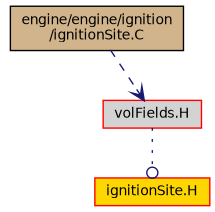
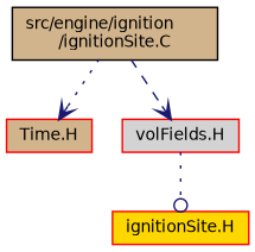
  digraph {
    node [color=red fillcolor=tan fontname=Helvetica fontsize=10 shape=record style=filled]
    edge [arrowhead=vee color=midnightblue fontname=Helvetica fontsize=10 labelfontname=Helvetica labelfontsize=10 style=dotted]
-   n1 [color=black fontcolor=black height=0.2 label="engine/engine/ignition\l/ignitionSite.C" width=0.4]
+   n1 [color=black fontcolor=black height=0.2 label="src/engine/ignition\l/ignitionSite.C" width=0.4]
+   n2 [height=0.2 label="Time.H" width=0.4]
    n3 [fillcolor=lightgrey height=0.2 label="volFields.H" width=0.4]
    n4 [fillcolor=gold height=0.2 label="ignitionSite.H" width=0.4]
+   n1 -> n2
    n1 -> n3 [style=dashed]
    n3 -> n4 [arrowhead=odot]
  }
